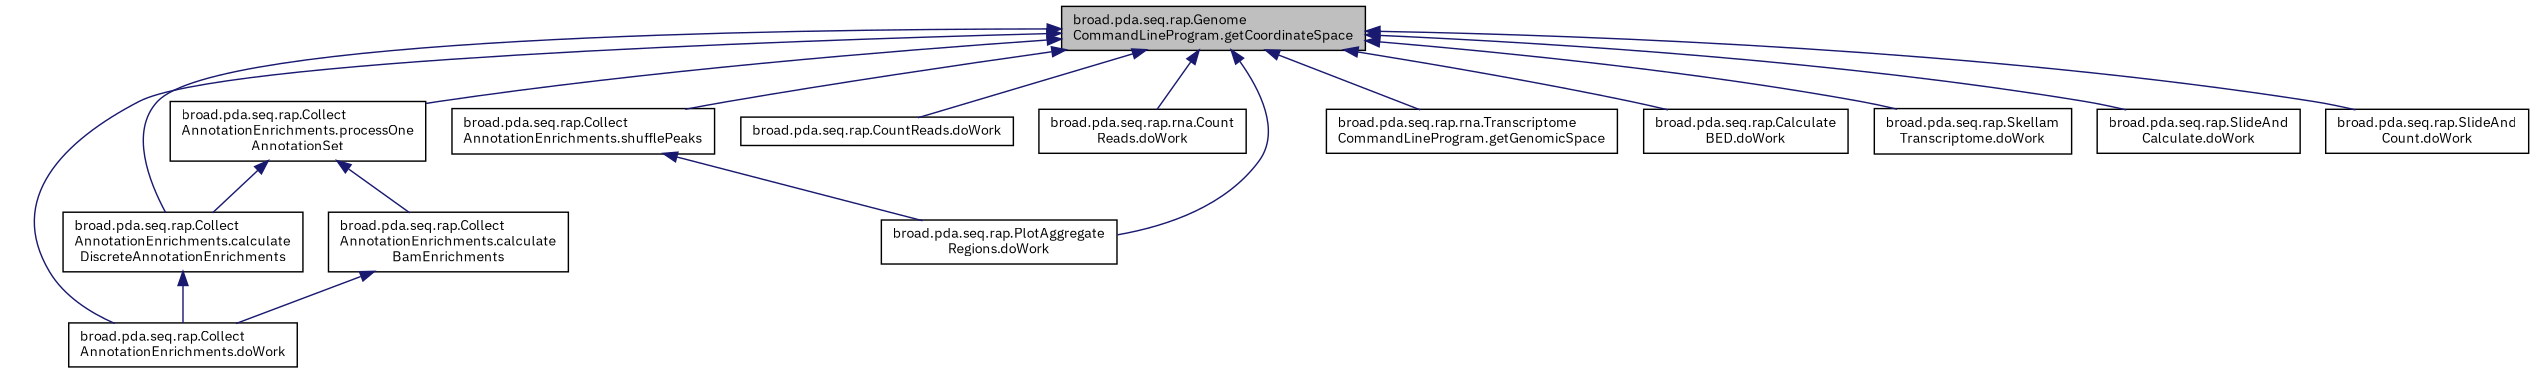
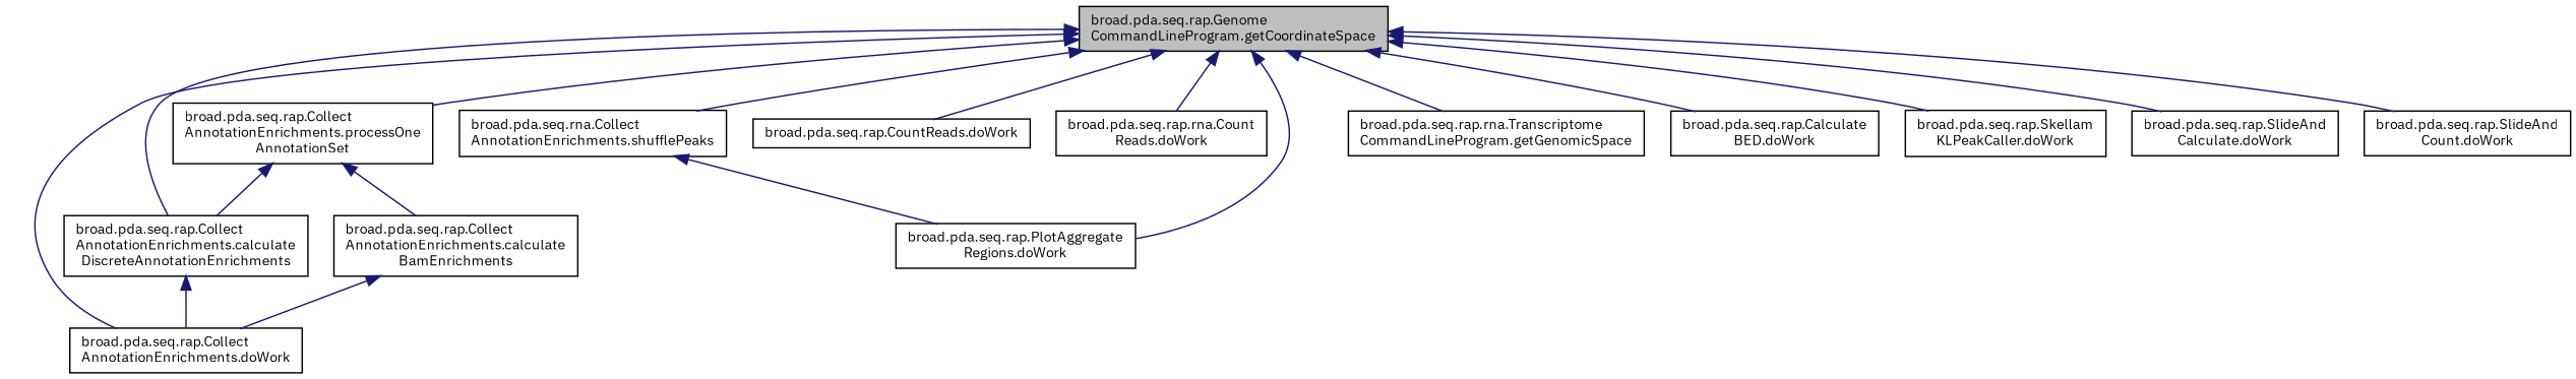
  digraph {
    fontname="IBM Plex Sans"
    rankdir=TB
    node [color=black fillcolor=white fontname="IBM Plex Sans" fontsize=10 shape=record style=filled]
    edge [color=midnightblue dir=back fontname="IBM Plex Sans" fontsize=10 labelfontname=Helvetica labelfontsize=10 style=solid]
    n1 [fillcolor=grey75 fontcolor=black height=0.2 label="broad.pda.seq.rap.Genome\lCommandLineProgram.getCoordinateSpace" width=0.4]
    n2 [height=0.2 label="broad.pda.seq.rap.Collect\lAnnotationEnrichments.doWork" width=0.4]
-   n3 [height=0.2 label="broad.pda.seq.rap.Collect\lAnnotationEnrichments.shufflePeaks" width=0.4]
+   n3 [height=0.2 label="broad.pda.seq.rna.Collect\lAnnotationEnrichments.shufflePeaks" width=0.4]
    n4 [height=0.2 label="broad.pda.seq.rap.Collect\lAnnotationEnrichments.calculate\lDiscreteAnnotationEnrichments" width=0.4]
    n5 [height=0.2 label="broad.pda.seq.rap.Collect\lAnnotationEnrichments.processOne\lAnnotationSet" width=0.4]
    n6 [height=0.2 label="broad.pda.seq.rap.CountReads.doWork" width=0.4]
    n7 [height=0.2 label="broad.pda.seq.rap.rna.Count\lReads.doWork" width=0.4]
    n8 [height=0.2 label="broad.pda.seq.rap.PlotAggregate\lRegions.doWork" width=0.4]
    n9 [height=0.2 label="broad.pda.seq.rap.rna.Transcriptome\lCommandLineProgram.getGenomicSpace" width=0.4]
    n10 [height=0.2 label="broad.pda.seq.rap.Calculate\lBED.doWork" width=0.4]
-   n11 [height=0.2 label="broad.pda.seq.rap.Skellam\lTranscriptome.doWork" width=0.4]
+   n11 [height=0.2 label="broad.pda.seq.rap.Skellam\lKLPeakCaller.doWork" width=0.4]
    n12 [height=0.2 label="broad.pda.seq.rap.SlideAnd\lCalculate.doWork" width=0.4]
    n13 [height=0.2 label="broad.pda.seq.rap.SlideAnd\lCount.doWork" width=0.4]
    n14 [height=0.2 label="broad.pda.seq.rap.Collect\lAnnotationEnrichments.calculate\lBamEnrichments" width=0.4]
    n1 -> n2
    n1 -> n3
    n1 -> n4
    n1 -> n5
    n1 -> n6
    n1 -> n7
    n1 -> n8
    n1 -> n9
    n1 -> n10
    n1 -> n11
    n1 -> n12
    n1 -> n13
    n3 -> n8
    n4 -> n2
    n5 -> n4
    n5 -> n14
    n14 -> n2
  }
